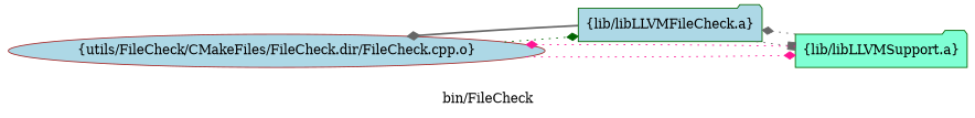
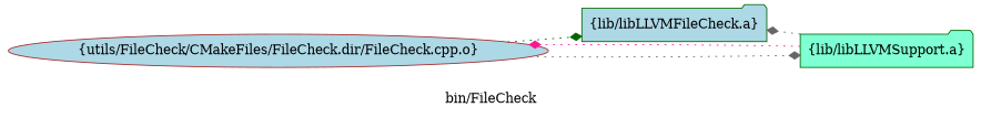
  digraph {
    label="bin/FileCheck"
    rankdir=LR
    node [color=darkgreen fillcolor=lightblue group=1 shape=folder style=filled]
    edge [arrowhead=diamond color=gray40 style=dotted]
    n1 [color=brown label="{utils/FileCheck/CMakeFiles/FileCheck.dir/FileCheck.cpp.o}" shape=ellipse]
    n2 [label="{lib/libLLVMFileCheck.a}"]
    n3 [fillcolor=aquamarine label="{lib/libLLVMSupport.a}"]
    subgraph sub_1 {
      rank=same
      n1
    }
    n1 -> n2 [color=darkgreen]
-   n1 -> n3 [color=deeppink]
-   n2 -> n1 [style=bold]
-   n2 -> n3 [arrowhead=box]
+   n1 -> n3
    n3 -> n1 [color=deeppink]
    n3 -> n2
  }
